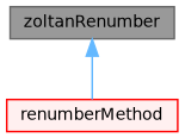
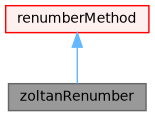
  digraph {
    node [fontname=Helvetica fontsize=10 shape=box style=filled]
    n1 [color=gray40 fillcolor=grey60 fontcolor=black height=0.2 label=zoltanRenumber width=0.4]
    n2 [color=red fillcolor="#FFF0F0" height=0.2 label=renumberMethod width=0.4]
-   n1 -> n2 [color=steelblue1 dir=back fontname=Helvetica fontsize=10 labelfontname=Helvetica labelfontsize=10 style=solid]
+   n2 -> n1 [color=steelblue1 dir=back fontname=Helvetica fontsize=10 labelfontname=Helvetica labelfontsize=10 style=solid]
  }
